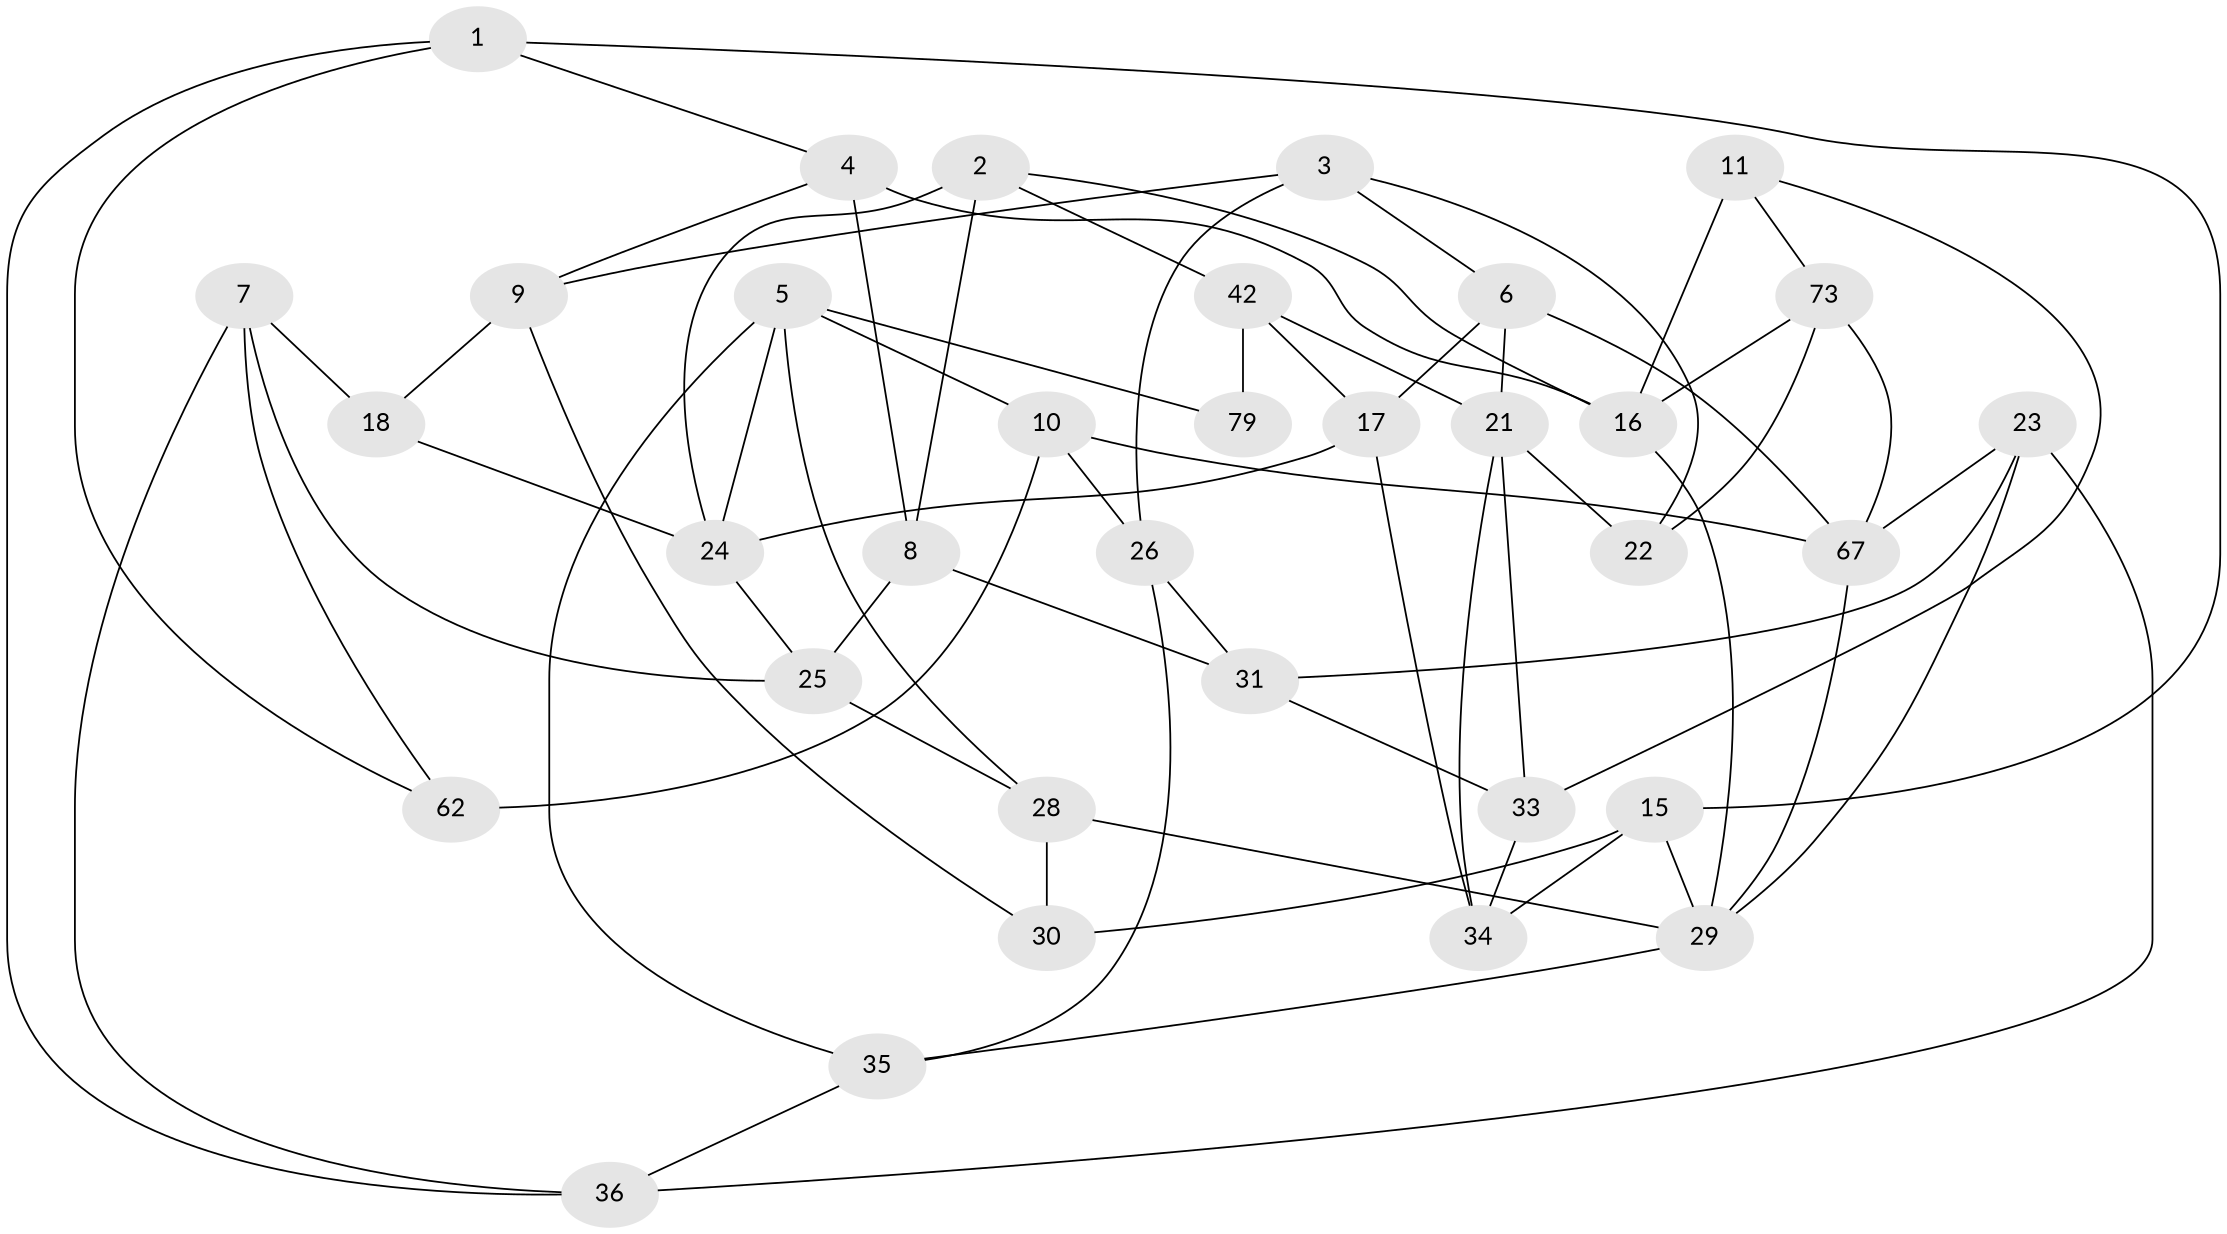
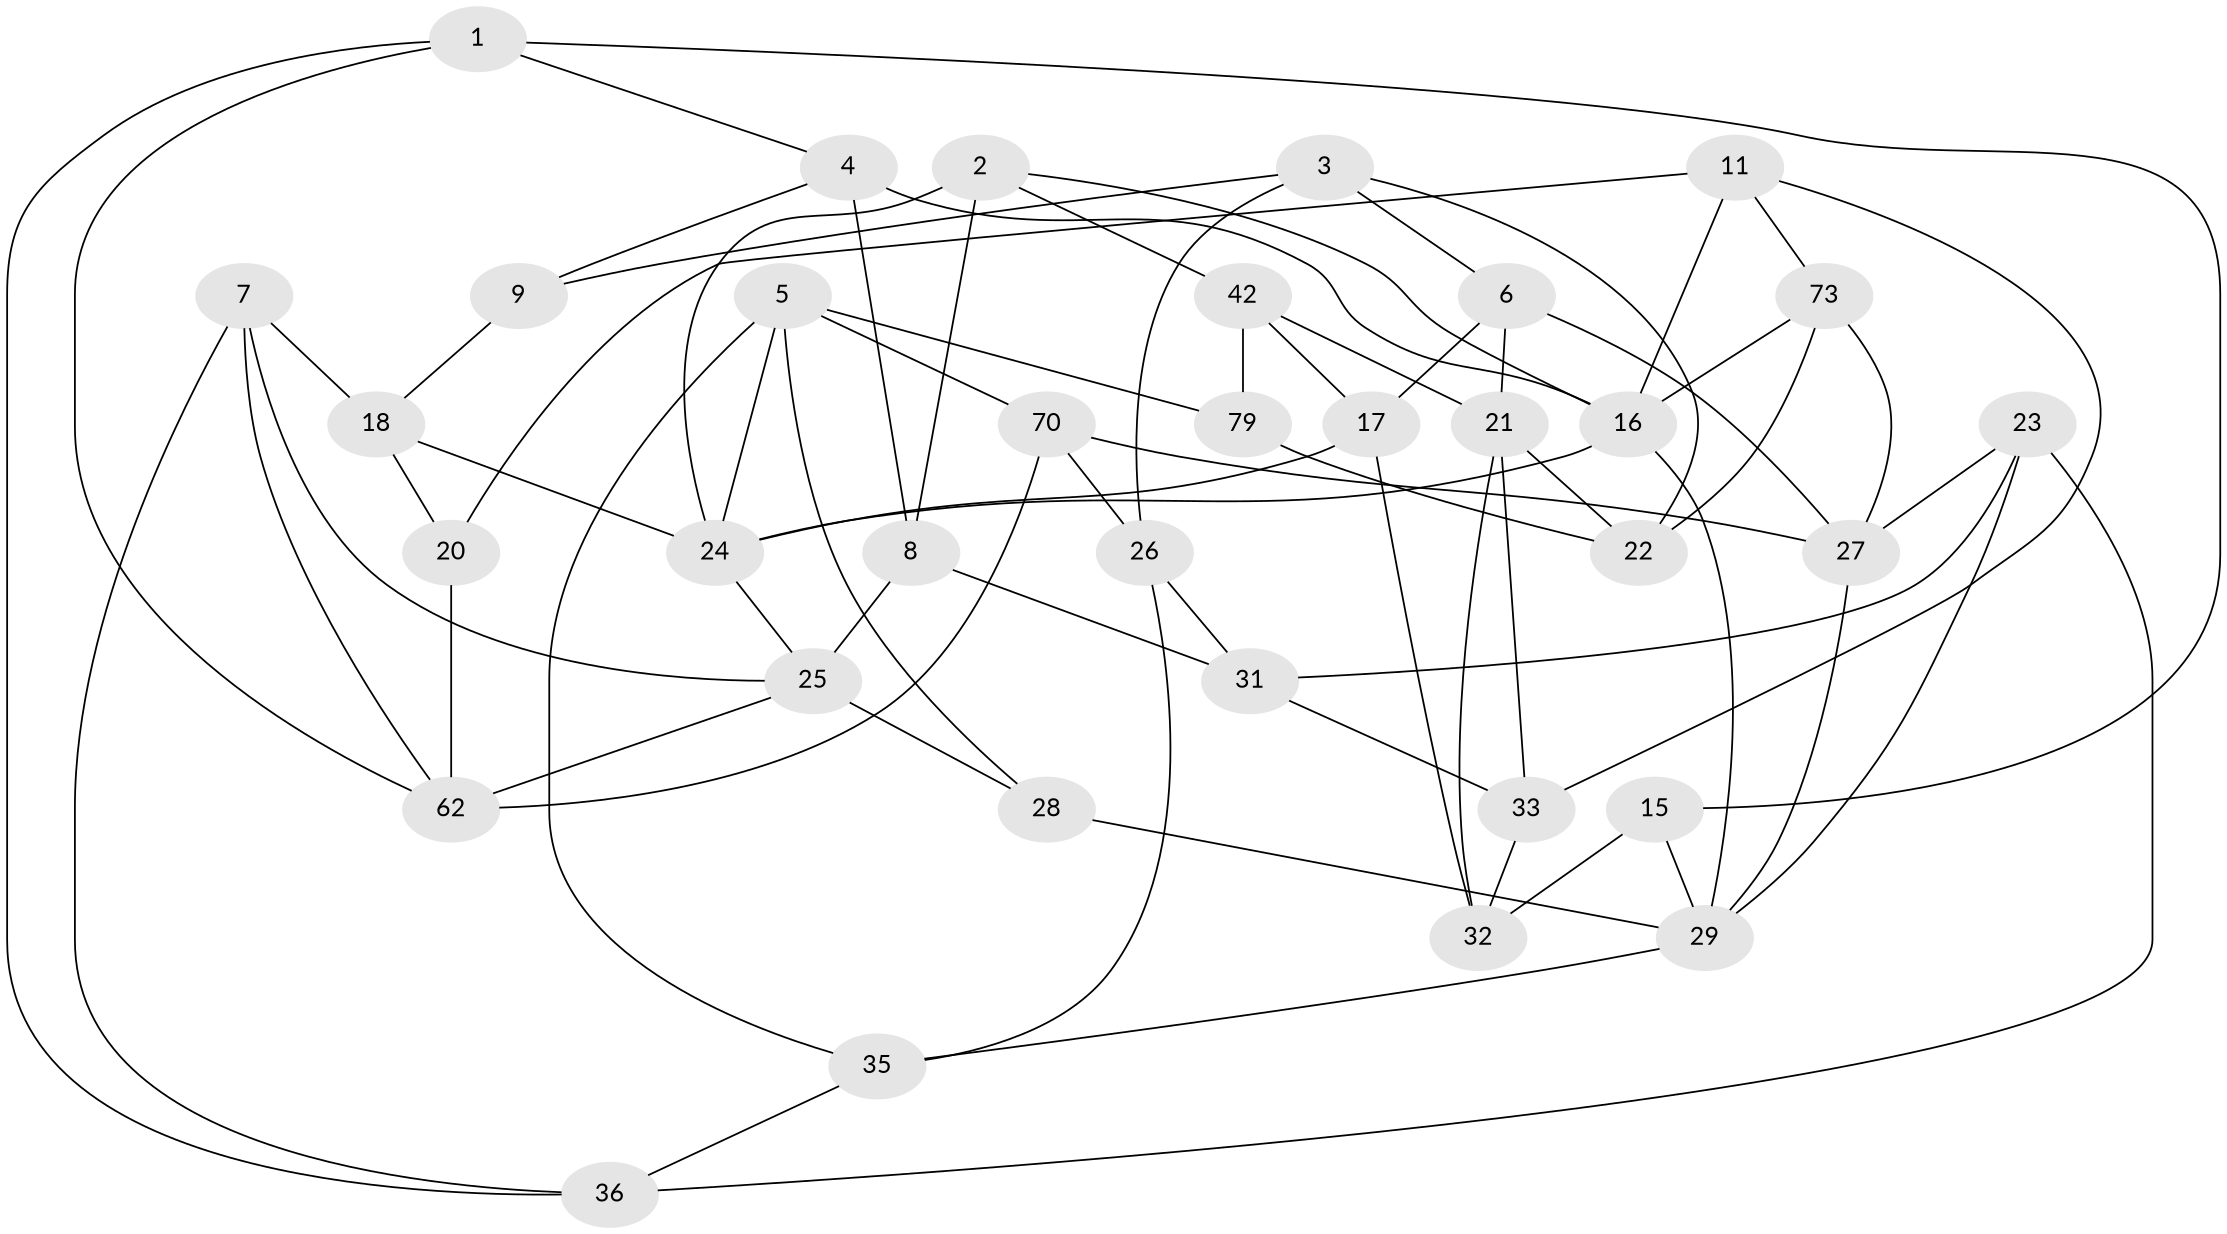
  graph {
    fontname=Lato
    node [color=gray90 fontname=Lato style=filled]
    edge [fontname=Lato weight=1.0]
    1
    4
    15
    n4 [label=62]
    36
    8
    16
    9
-   30
    29
-   34
+   34 [label=32]
    2
    n13 [label=42]
    24
    25
    31
    n17 [label=79]
    17
    21
    3
    6
    22
    26
-   27 [label=67]
+   27
    18
    35
    5
-   10
+   10 [label=70]
    28
    33
    7
+   20
    11
    n34 [label=73]
    23
    1 -- 4
    1 -- 15
    1 -- n4
    1 -- 36
    4 -- 8
    4 -- 16
    4 -- 9
-   15 -- 30
    15 -- 29
    15 -- 34
    8 -- 25 [weight=2.0]
    8 -- 31 [weight=2.0]
    16 -- 29
-   9 -- 30
+   16 -- 24
    9 -- 18
    29 -- 35
    2 -- 8
    2 -- 16
    2 -- n13
    2 -- 24
    n13 -- n17
    n13 -- 17
    n13 -- 21
    24 -- 25
+   25 -- n4
    25 -- 28
    31 -- 33 [weight=2.0]
+   n17 -- 22
    17 -- 34
    17 -- 24
    21 -- 34
    21 -- 22
    21 -- 33
    3 -- 9
    3 -- 6
    3 -- 22
    3 -- 26
    6 -- 17 [weight=2.0]
    6 -- 21
    6 -- 27 [weight=2.0]
    26 -- 31
    26 -- 35
    27 -- 29
    18 -- 24
+   18 -- 20
    35 -- 36
    5 -- 24
    5 -- n17
    5 -- 35
    5 -- 10 [weight=2.0]
    5 -- 28
    10 -- n4 [weight=2.0]
    10 -- 26
    10 -- 27
-   28 -- 30
    28 -- 29
    33 -- 34
    7 -- n4
    7 -- 36
    7 -- 25
    7 -- 18
+   20 -- n4
    11 -- 16
    11 -- 33
+   11 -- 20
    11 -- n34
    n34 -- 16
    n34 -- 22
    n34 -- 27
    23 -- 36
    23 -- 29
    23 -- 31
    23 -- 27
  }
